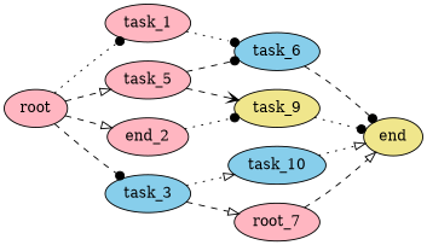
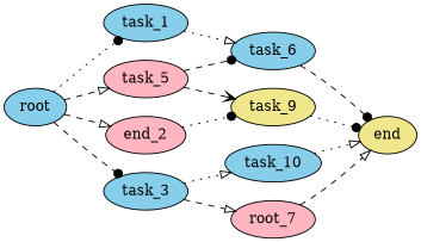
  digraph {
    rankdir=LR
    node [fillcolor=skyblue style=filled]
    edge [arrowhead=onormal style=dashed]
-   root [fillcolor=lightpink]
-   task_1 [fillcolor=lightpink]
+   root
+   task_1
    n3 [fillcolor=lightpink label=end_2]
    task_3
    task_5 [fillcolor=lightpink]
    task_6
    task_9 [fillcolor=khaki]
    task_10
    n9 [fillcolor=lightpink label=root_7]
    end [fillcolor=khaki]
    root -> task_1 [arrowhead=dot style=dotted]
    root -> n3
    root -> task_3 [arrowhead=dot]
    root -> task_5
-   task_1 -> task_6 [arrowhead=dot style=dotted]
+   task_1 -> task_6 [style=dotted]
    n3 -> task_9 [arrowhead=dot style=dotted]
    task_3 -> task_10 [style=dotted]
    task_3 -> n9
    task_5 -> task_6 [arrowhead=dot]
    task_5 -> task_9 [arrowhead=vee]
    task_6 -> end [arrowhead=dot]
    task_9 -> end [arrowhead=dot style=dotted]
    task_10 -> end [style=dotted]
    n9 -> end
  }
